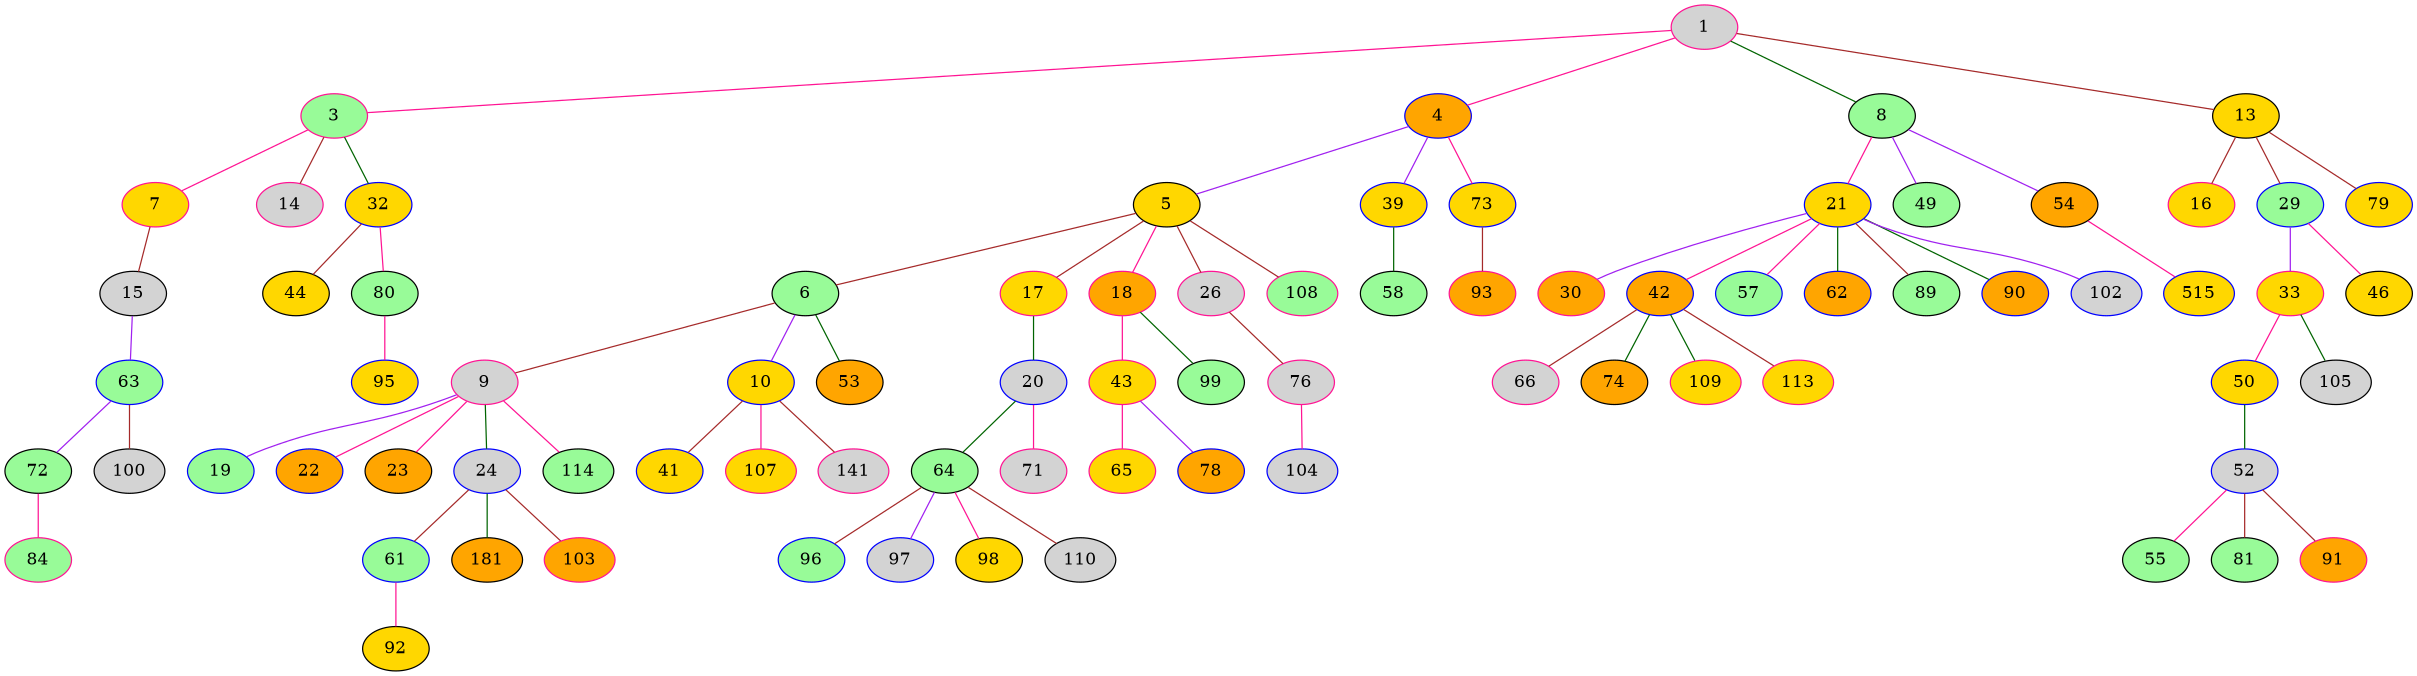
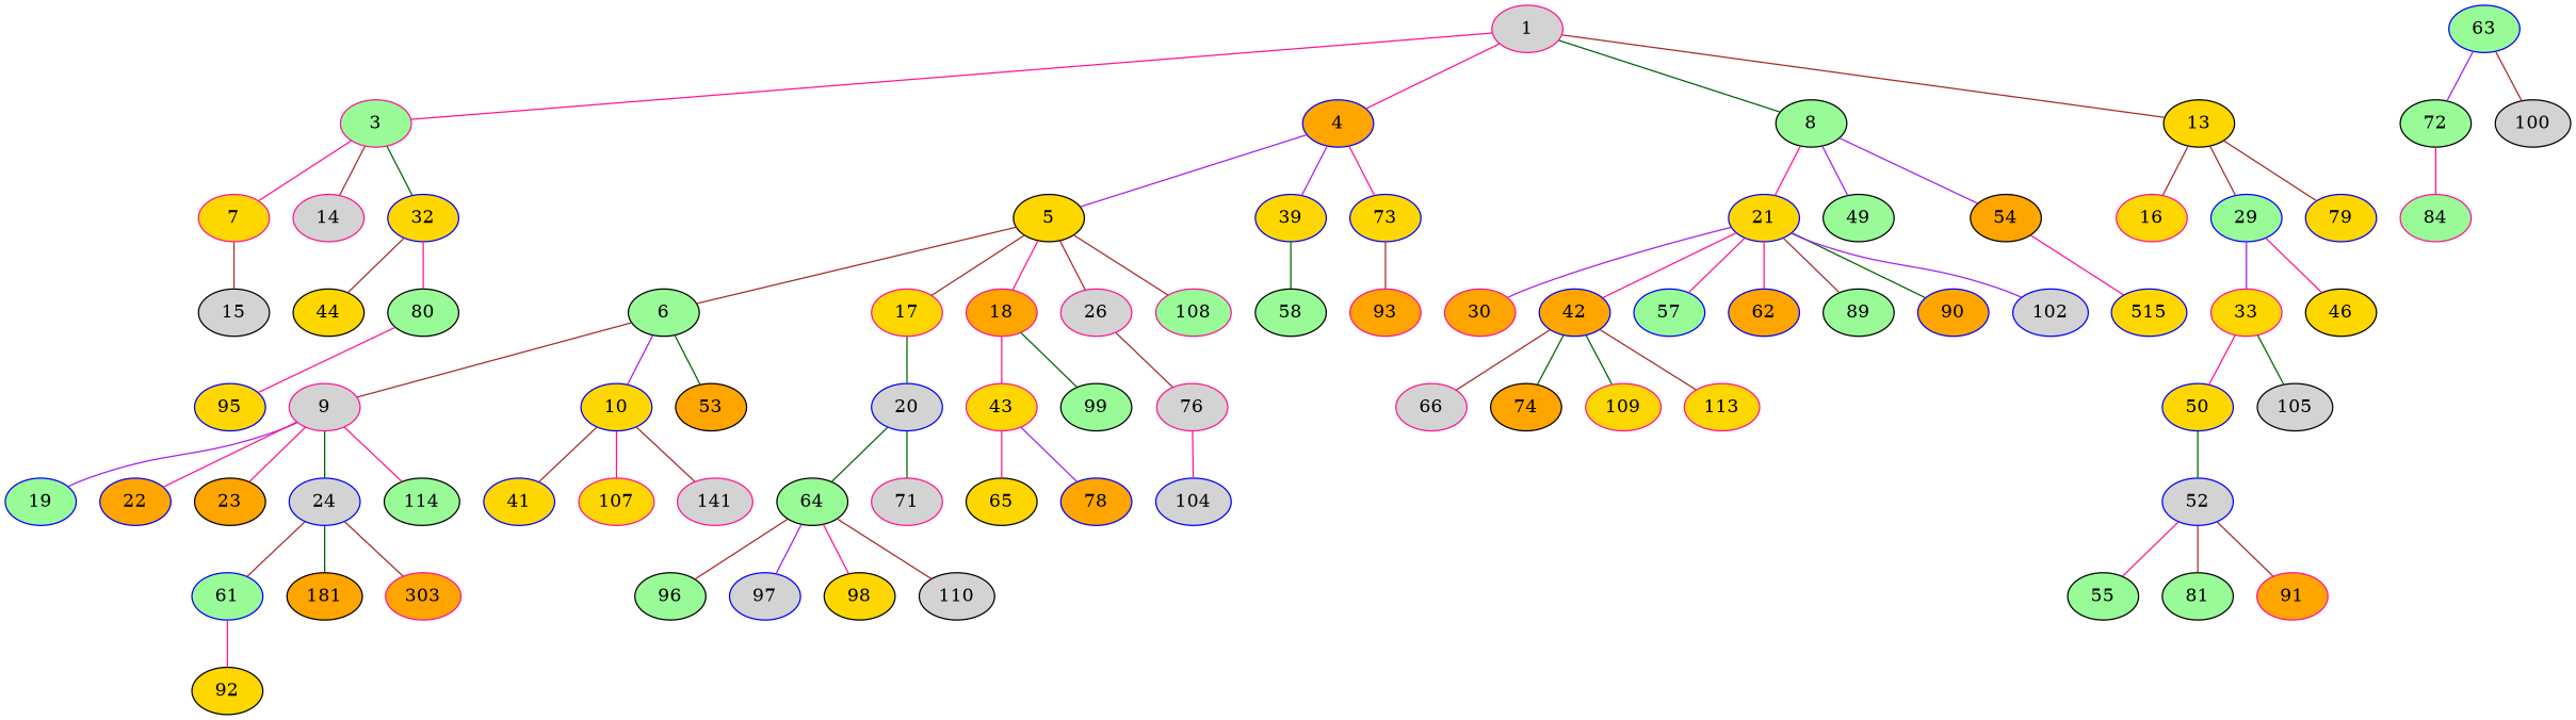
  graph {
    node [color=blue fillcolor=gold style=filled]
    edge [color=brown]
    1 [color=deeppink fillcolor=lightgrey super="+2"]
    3 [color=deeppink fillcolor=palegreen]
    4 [fillcolor=orange]
    8 [color=black fillcolor=palegreen super="+11"]
    13 [color=black super="+112"]
    7 [color=deeppink super="+70+36+47"]
    14 [color=deeppink fillcolor=lightgrey]
    32 [super="+35"]
    5 [color=black]
    39
    73
    21 [super="+25"]
    49 [color=black fillcolor=palegreen]
    54 [color=black fillcolor=orange]
    16 [color=deeppink]
    29 [fillcolor=palegreen super="+83+45"]
    79 [super="+88"]
    15 [color=black fillcolor=lightgrey]
    44 [color=black]
    80 [color=black fillcolor=palegreen]
    6 [color=black fillcolor=palegreen]
    17 [color=deeppink]
    18 [color=deeppink fillcolor=orange super="+38"]
    26 [color=deeppink fillcolor=lightgrey super="+87"]
    108 [color=deeppink fillcolor=palegreen]
    58 [color=black fillcolor=palegreen]
    93 [color=deeppink fillcolor=orange]
    9 [color=deeppink fillcolor=lightgrey super="+12"]
    10 [super="+56+37"]
    53 [color=black fillcolor=orange]
    20 [fillcolor=lightgrey super="+34"]
    43 [color=deeppink super="+60"]
    99 [color=black fillcolor=palegreen]
    76 [color=deeppink fillcolor=lightgrey]
    19 [fillcolor=palegreen super="+94"]
    22 [fillcolor=orange super="+28"]
    23 [color=black fillcolor=orange]
    24 [fillcolor=lightgrey super="+68+75+27"]
    114 [color=black fillcolor=palegreen]
    41
    107 [color=deeppink]
    n42 [color=deeppink fillcolor=lightgrey label=141]
    63 [fillcolor=palegreen]
    30 [color=deeppink fillcolor=orange]
    42 [fillcolor=orange super="+48+86+61"]
    57 [fillcolor=palegreen]
    62 [fillcolor=orange]
    89 [color=black fillcolor=palegreen]
    90 [fillcolor=orange]
    102 [fillcolor=lightgrey super="+106"]
    n51 [label=515]
    n52 [fillcolor=palegreen label=61]
    n53 [color=black fillcolor=orange label=181]
-   103 [color=deeppink fillcolor=orange]
+   103 [color=deeppink fillcolor=orange label=303]
    33 [color=deeppink super="+77"]
    46 [color=black]
    72 [color=black fillcolor=palegreen]
    100 [color=black fillcolor=lightgrey]
    64 [color=black fillcolor=palegreen]
    71 [color=deeppink fillcolor=lightgrey]
-   65 [color=deeppink]
+   65 [color=black]
    78 [fillcolor=orange super="+82"]
-   96 [fillcolor=palegreen]
+   96 [color=black fillcolor=palegreen]
    97 [fillcolor=lightgrey]
    98 [color=black]
    110 [color=black fillcolor=lightgrey]
    66 [color=deeppink fillcolor=lightgrey]
    74 [color=black fillcolor=orange]
    109 [color=deeppink]
    113 [color=deeppink]
    92 [color=black]
    104 [fillcolor=lightgrey]
    n73 [label=50]
    105 [color=black fillcolor=lightgrey]
    95
    52 [fillcolor=lightgrey]
    55 [color=black fillcolor=palegreen]
    81 [color=black fillcolor=palegreen]
    91 [color=deeppink fillcolor=orange]
    84 [color=deeppink fillcolor=palegreen]
    1 -- 3 [color=deeppink]
    1 -- 4 [color=deeppink]
    1 -- 8 [color=darkgreen]
    1 -- 13
    3 -- 7 [color=deeppink]
    3 -- 14
    3 -- 32 [color=darkgreen]
    4 -- 5 [color=purple]
    4 -- 39 [color=purple]
    4 -- 73 [color=deeppink]
    8 -- 21 [color=deeppink]
    8 -- 49 [color=purple]
    8 -- 54 [color=purple]
    13 -- 16
    13 -- 29
    13 -- 79
    7 -- 15
    32 -- 44
    32 -- 80 [color=deeppink]
    5 -- 6
    5 -- 17
    5 -- 18 [color=deeppink]
    5 -- 26
    5 -- 108
    39 -- 58 [color=darkgreen]
    73 -- 93
    21 -- 30 [color=purple]
    21 -- 42 [color=deeppink]
    21 -- 57 [color=deeppink]
-   21 -- 62 [color=darkgreen]
+   21 -- 62 [color=deeppink]
    21 -- 89
    21 -- 90 [color=darkgreen]
    21 -- 102 [color=purple]
    54 -- n51 [color=deeppink]
    29 -- 33 [color=purple]
    29 -- 46 [color=deeppink]
-   15 -- 63 [color=purple]
    80 -- 95 [color=deeppink]
    6 -- 9
    6 -- 10 [color=purple]
    6 -- 53 [color=darkgreen]
    17 -- 20 [color=darkgreen]
    18 -- 43 [color=deeppink]
    18 -- 99 [color=darkgreen]
    26 -- 76
    9 -- 19 [color=purple]
    9 -- 22 [color=deeppink]
    9 -- 23 [color=deeppink]
    9 -- 24 [color=darkgreen]
    9 -- 114 [color=deeppink]
    10 -- 41
    10 -- 107 [color=deeppink]
    10 -- n42
    20 -- 64 [color=darkgreen]
-   20 -- 71 [color=deeppink]
+   20 -- 71 [color=darkgreen]
    43 -- 65 [color=deeppink]
    43 -- 78 [color=purple]
    76 -- 104 [color=deeppink]
    24 -- n52
    24 -- n53 [color=darkgreen]
    24 -- 103
    63 -- 72 [color=purple]
    63 -- 100
    42 -- 66
    42 -- 74 [color=darkgreen]
    42 -- 109 [color=darkgreen]
    42 -- 113
    n52 -- 92 [color=deeppink]
    33 -- n73 [color=deeppink]
    33 -- 105 [color=darkgreen]
    72 -- 84 [color=deeppink]
    64 -- 96
    64 -- 97 [color=purple]
    64 -- 98 [color=deeppink]
    64 -- 110
    n73 -- 52 [color=darkgreen]
    52 -- 55 [color=deeppink]
    52 -- 81
    52 -- 91
  }
